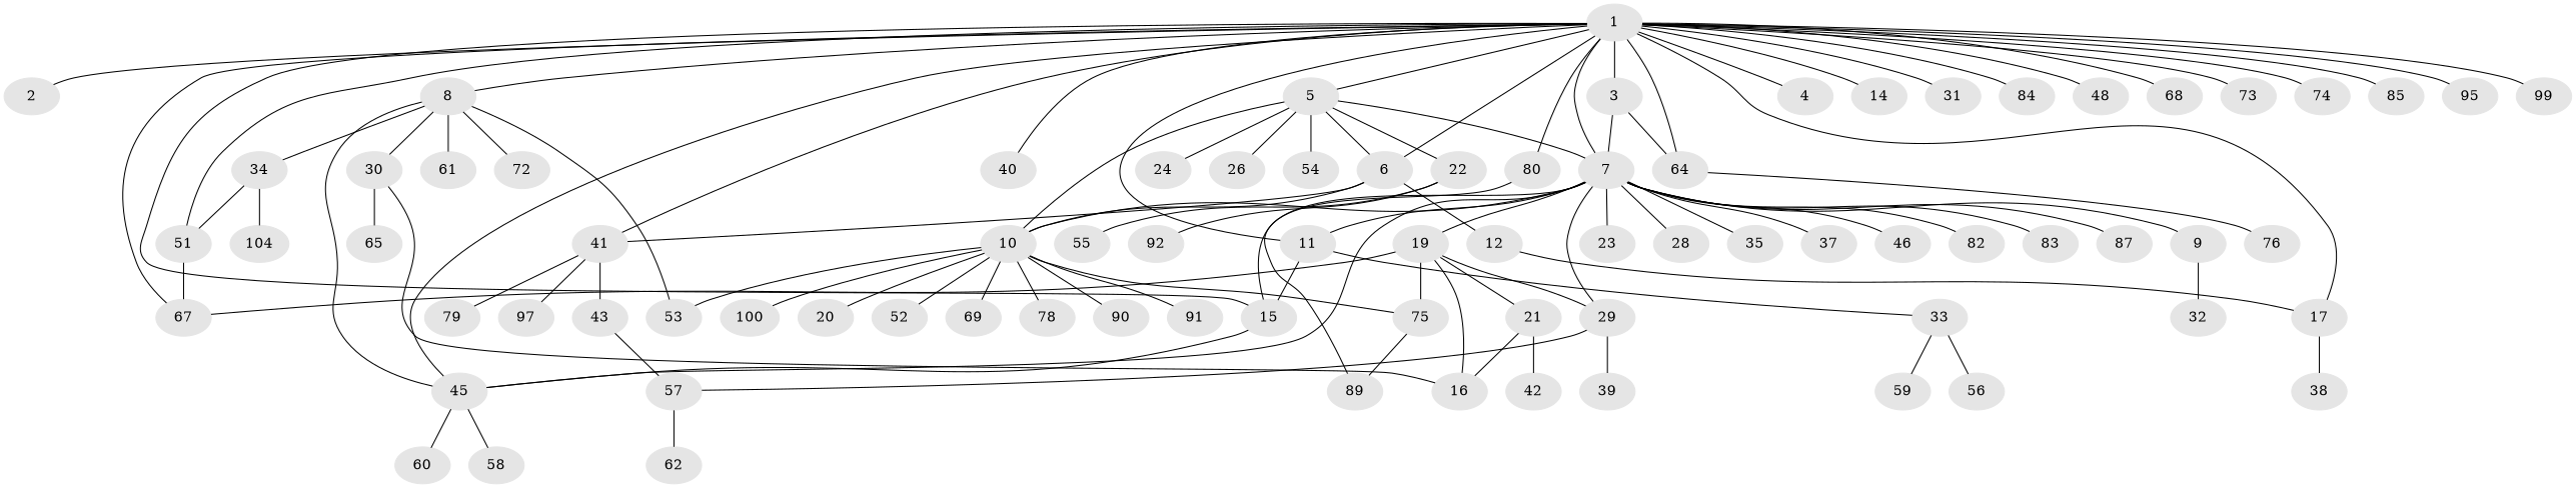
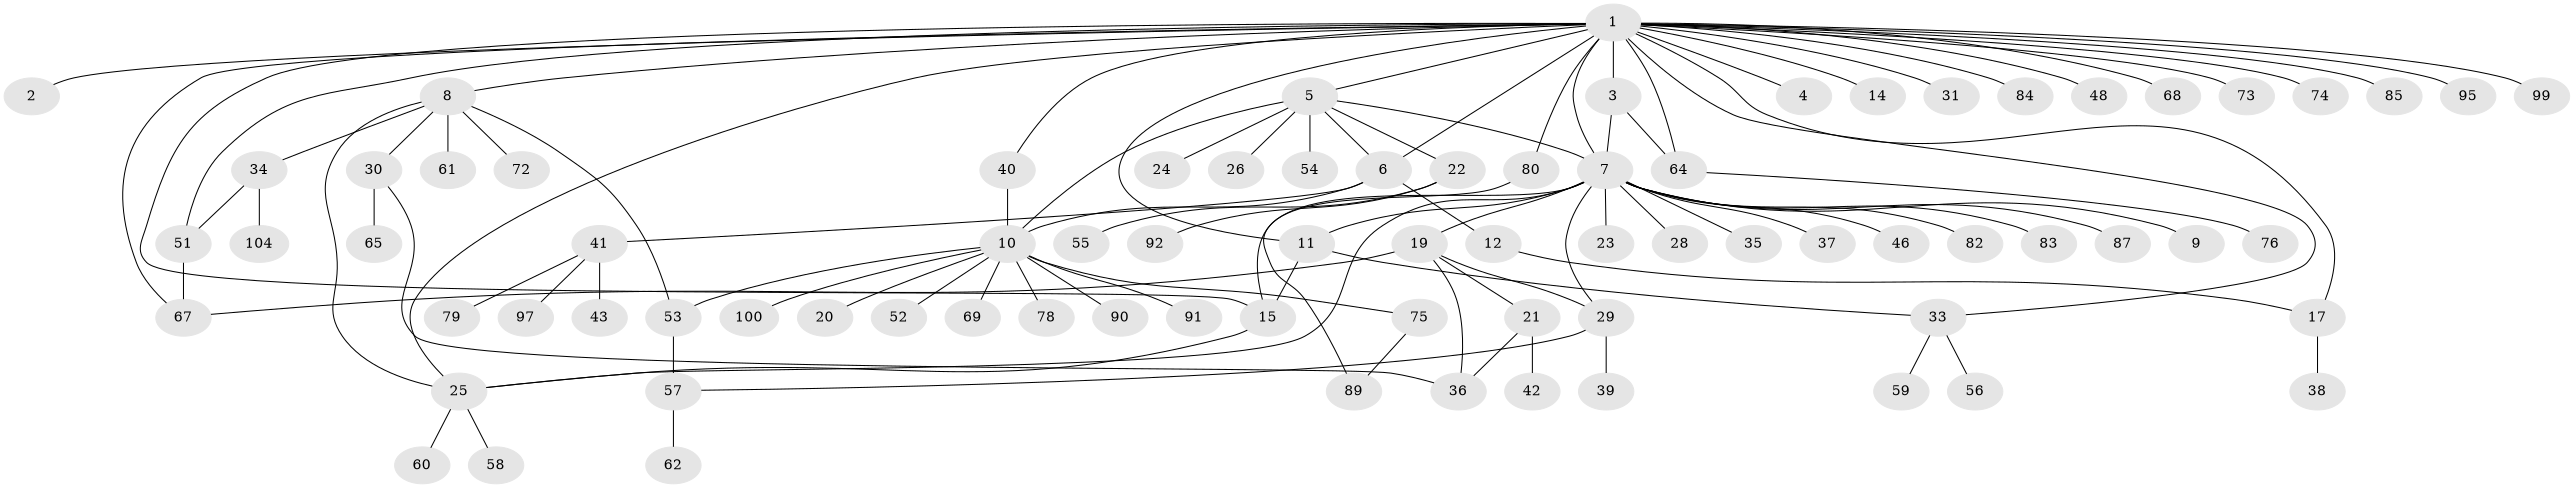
  graph {
    node [color=gray90 style=filled]
    1 [super="+16"]
    2
    3 [super="+87"]
    4
    5 [super="+77"]
    6 [super="+86"]
    7 [super="+47"]
    8 [super="+27"]
    11
    14
    15 [super="+84"]
    17 [super="+98"]
-   25 [super="+102" label=45]
+   25 [super="+102"]
    31
    40
    41 [super="+49"]
    n17 [label=84]
    48
    51
    64 [super="+66"]
    67
    68
    73
    74
    80
    85
    95
    99
    10 [super="+13"]
    22
    24
    26
    54 [super="+63"]
    12 [super="+18"]
    9
    19 [super="+50"]
    23
    28
    29
    35
    37
    46
    82
    83
    n45 [label=87]
    30 [super="+45"]
    34 [super="+93"]
    53 [super="+71"]
    61
    72
    33
    38
    58
    60
    43
    79
    97
    76
    89 [super="+94"]
    20
    52 [super="+96"]
    69
    75
    78
    90
    91
    100
    55
    92
-   32
    21 [super="+70"]
-   36 [label=16]
+   36
    39
    57 [super="+81"]
    65
    104
    56 [super="+103"]
    59
    42
    62 [super="+101"]
    1 -- 2
    1 -- 3
    1 -- 4
    1 -- 5
    1 -- 6
    1 -- 7
    1 -- 8
    1 -- 11 [weight=2]
    1 -- 14
    1 -- 15
    1 -- 17
    1 -- 25
    1 -- 31
    1 -- 40
-   1 -- 41
+   1 -- 33
    1 -- n17
    1 -- 48
    1 -- 51
    1 -- 64
    1 -- 67
    1 -- 68
    1 -- 73
    1 -- 74
    1 -- 80
    1 -- 85
    1 -- 95
    1 -- 99
    3 -- 7
    3 -- 64 [weight=2]
    5 -- 6
    5 -- 7
    5 -- 10 [weight=2]
    5 -- 22
    5 -- 24
    5 -- 26
    5 -- 54
    6 -- 41
    6 -- 10
    6 -- 12
    7 -- 11
    7 -- 15
    7 -- 25
-   7 -- 10
+   40 -- 10
    7 -- 9
    7 -- 19
    7 -- 23
    7 -- 28
    7 -- 29
    7 -- 35
    7 -- 37
    7 -- 46
    7 -- 82
    7 -- 83
    7 -- n45
    8 -- 25
    8 -- 30
    8 -- 34
    8 -- 53
    8 -- 61
    8 -- 72
    11 -- 15
    11 -- 33
    15 -- 25
    17 -- 38
    25 -- 58
    25 -- 60
    41 -- 43
    41 -- 79
    41 -- 97
    51 -- 67
    64 -- 76
    80 -- 89
    10 -- 53
    10 -- 20
    10 -- 52
    10 -- 69
    10 -- 75
    10 -- 78
    10 -- 90
    10 -- 91
    10 -- 100
    22 -- 55
    22 -- 92
    12 -- 17
-   9 -- 32
    19 -- 67
    19 -- 29
-   19 -- 75
    19 -- 21
    19 -- 36
    29 -- 39
    29 -- 57
    30 -- 36
    30 -- 65
    34 -- 51
    34 -- 104
    33 -- 56
    33 -- 59
-   43 -- 57
+   53 -- 57
    75 -- 89
    21 -- 36
    21 -- 42
    57 -- 62
  }
